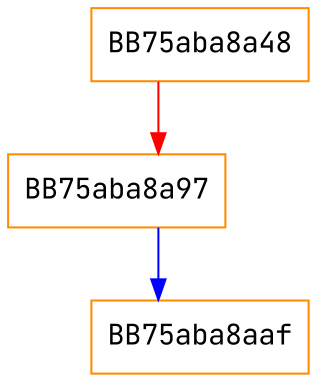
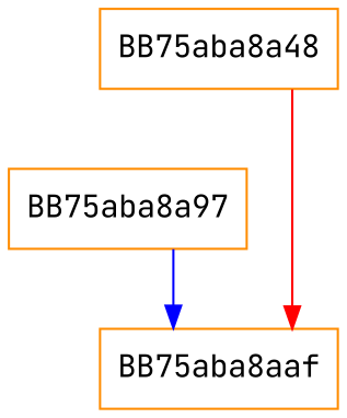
  digraph {
    fontname="JetBrains Mono"
    splines=ortho
    node [color=darkorange fontname="JetBrains Mono" shape=box]
    edge [fontname="JetBrains Mono"]
    BB75aba8a48
    BB75aba8a97
    BB75aba8aaf
-   BB75aba8a48 -> BB75aba8a97 [color=red]
+   BB75aba8a48 -> BB75aba8aaf [color=red]
    BB75aba8a97 -> BB75aba8aaf [color=blue]
  }
